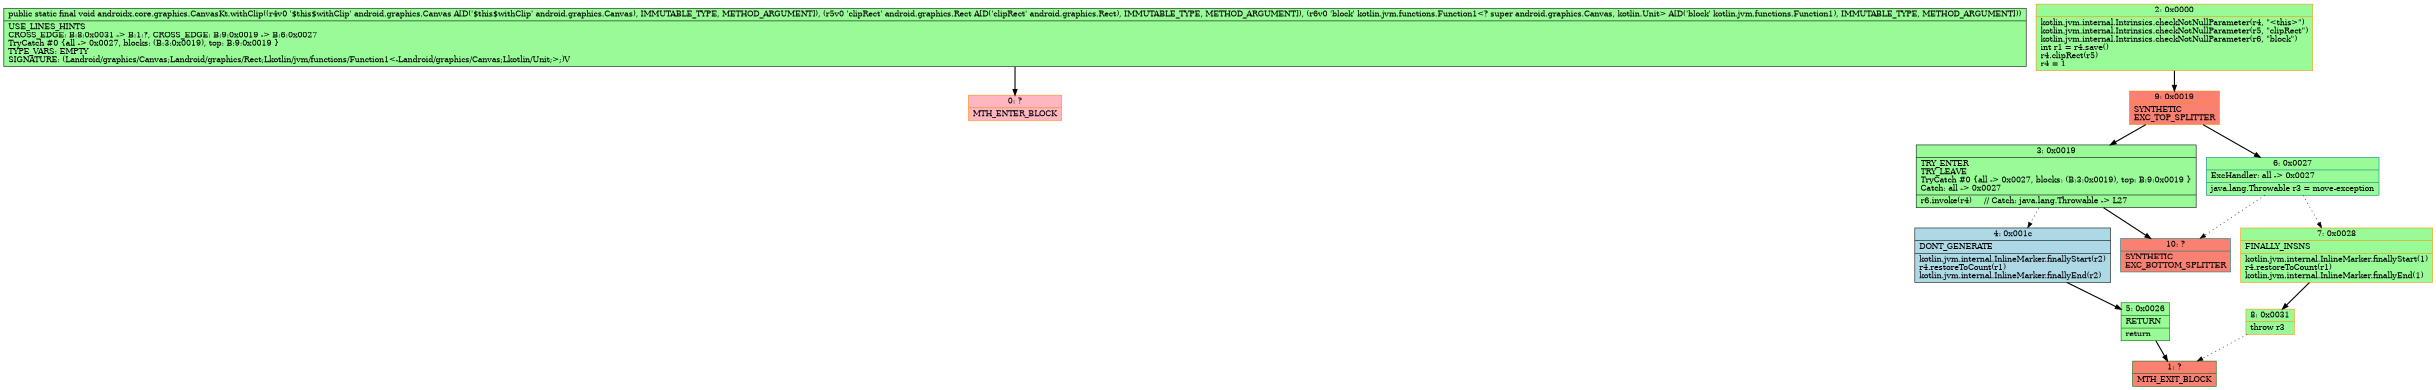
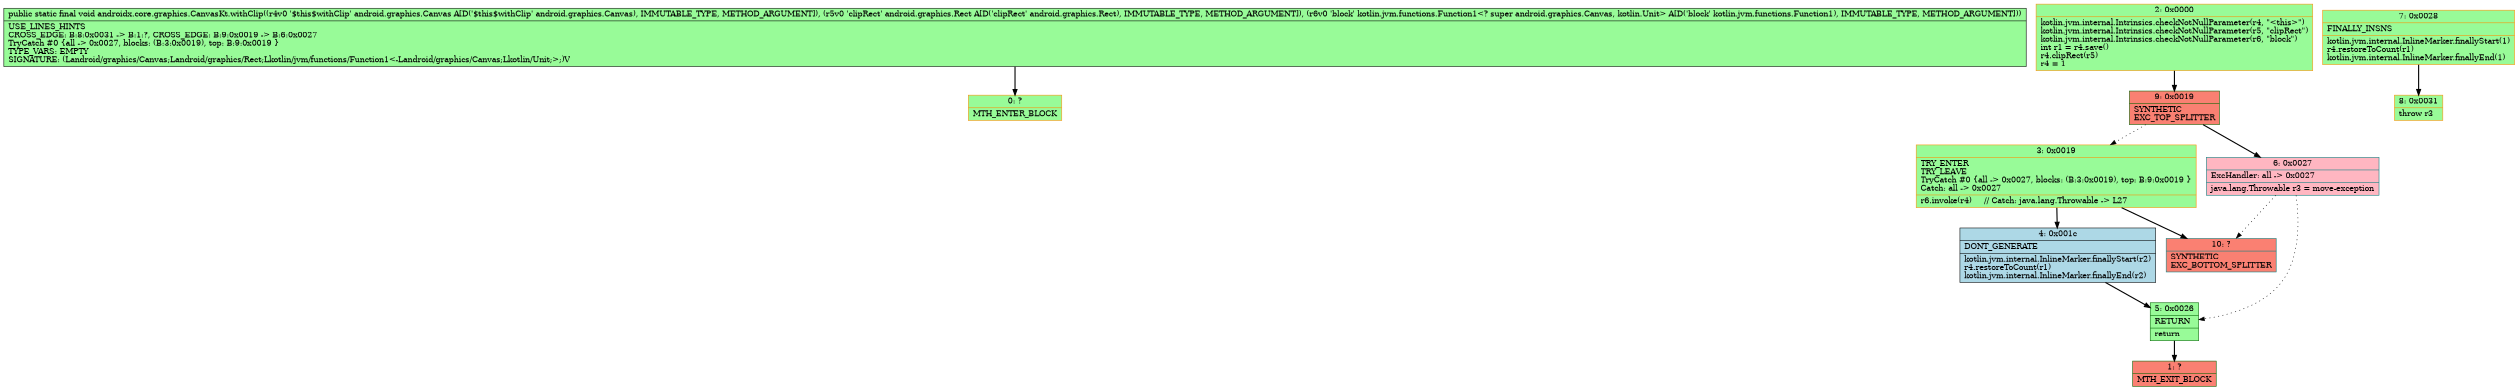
  digraph {
    node [color=darkorange fillcolor=palegreen shape=record style=filled]
    edge [style=bold]
-   n1 [fillcolor=lightpink label="{0\:\ ?|MTH_ENTER_BLOCK\l}"]
+   n1 [label="{0\:\ ?|MTH_ENTER_BLOCK\l}"]
    n2 [label="{2\:\ 0x0000|kotlin.jvm.internal.Intrinsics.checkNotNullParameter(r4, \"\<this\>\")\lkotlin.jvm.internal.Intrinsics.checkNotNullParameter(r5, \"clipRect\")\lkotlin.jvm.internal.Intrinsics.checkNotNullParameter(r6, \"block\")\lint r1 = r4.save()\lr4.clipRect(r5)\lr4 = 1\l}"]
-   n3 [fillcolor=salmon label="{9\:\ 0x0019|SYNTHETIC\lEXC_TOP_SPLITTER\l}"]
-   n4 [color=black label="{3\:\ 0x0019|TRY_ENTER\lTRY_LEAVE\lTryCatch #0 \{all \-\> 0x0027, blocks: (B:3:0x0019), top: B:9:0x0019 \}\lCatch: all \-\> 0x0027\l|r6.invoke(r4)     \/\/ Catch: java.lang.Throwable \-\> L27\l}"]
-   n5 [color=teal label="{6\:\ 0x0027|ExcHandler: all \-\> 0x0027\l|java.lang.Throwable r3 = move\-exception\l}"]
+   n3 [color=darkgreen fillcolor=salmon label="{9\:\ 0x0019|SYNTHETIC\lEXC_TOP_SPLITTER\l}"]
+   n4 [label="{3\:\ 0x0019|TRY_ENTER\lTRY_LEAVE\lTryCatch #0 \{all \-\> 0x0027, blocks: (B:3:0x0019), top: B:9:0x0019 \}\lCatch: all \-\> 0x0027\l|r6.invoke(r4)     \/\/ Catch: java.lang.Throwable \-\> L27\l}"]
+   n5 [color=teal fillcolor=lightpink label="{6\:\ 0x0027|ExcHandler: all \-\> 0x0027\l|java.lang.Throwable r3 = move\-exception\l}"]
    n6 [color=black fillcolor=lightblue label="{4\:\ 0x001c|DONT_GENERATE\l|kotlin.jvm.internal.InlineMarker.finallyStart(r2)\lr4.restoreToCount(r1)\lkotlin.jvm.internal.InlineMarker.finallyEnd(r2)\l}"]
    n7 [color=teal fillcolor=salmon label="{10\:\ ?|SYNTHETIC\lEXC_BOTTOM_SPLITTER\l}"]
    n8 [label="{7\:\ 0x0028|FINALLY_INSNS\l|kotlin.jvm.internal.InlineMarker.finallyStart(1)\lr4.restoreToCount(r1)\lkotlin.jvm.internal.InlineMarker.finallyEnd(1)\l}"]
    n9 [color=darkgreen label="{5\:\ 0x0026|RETURN\l|return\l}"]
    n10 [color=darkgreen fillcolor=salmon label="{1\:\ ?|MTH_EXIT_BLOCK\l}"]
    n11 [label="{8\:\ 0x0031|throw r3\l}"]
    n12 [color=black label="{public static final void androidx.core.graphics.CanvasKt.withClip((r4v0 '$this$withClip' android.graphics.Canvas A[D('$this$withClip' android.graphics.Canvas), IMMUTABLE_TYPE, METHOD_ARGUMENT]), (r5v0 'clipRect' android.graphics.Rect A[D('clipRect' android.graphics.Rect), IMMUTABLE_TYPE, METHOD_ARGUMENT]), (r6v0 'block' kotlin.jvm.functions.Function1\<? super android.graphics.Canvas, kotlin.Unit\> A[D('block' kotlin.jvm.functions.Function1), IMMUTABLE_TYPE, METHOD_ARGUMENT]))  | USE_LINES_HINTS\lCROSS_EDGE: B:8:0x0031 \-\> B:1:?, CROSS_EDGE: B:9:0x0019 \-\> B:6:0x0027\lTryCatch #0 \{all \-\> 0x0027, blocks: (B:3:0x0019), top: B:9:0x0019 \}\lTYPE_VARS: EMPTY\lSIGNATURE: (Landroid\/graphics\/Canvas;Landroid\/graphics\/Rect;Lkotlin\/jvm\/functions\/Function1\<\-Landroid\/graphics\/Canvas;Lkotlin\/Unit;\>;)V\l}"]
    n2 -> n3
-   n3 -> n4
+   n3 -> n4 [style=dotted]
    n3 -> n5
-   n4 -> n6 [style=dotted]
+   n4 -> n6
    n4 -> n7
    n5 -> n7 [style=dotted]
-   n5 -> n8 [style=dotted]
+   n5 -> n9 [style=dotted]
    n6 -> n9
    n8 -> n11
    n9 -> n10
-   n11 -> n10 [style=dotted]
    n12 -> n1
  }
